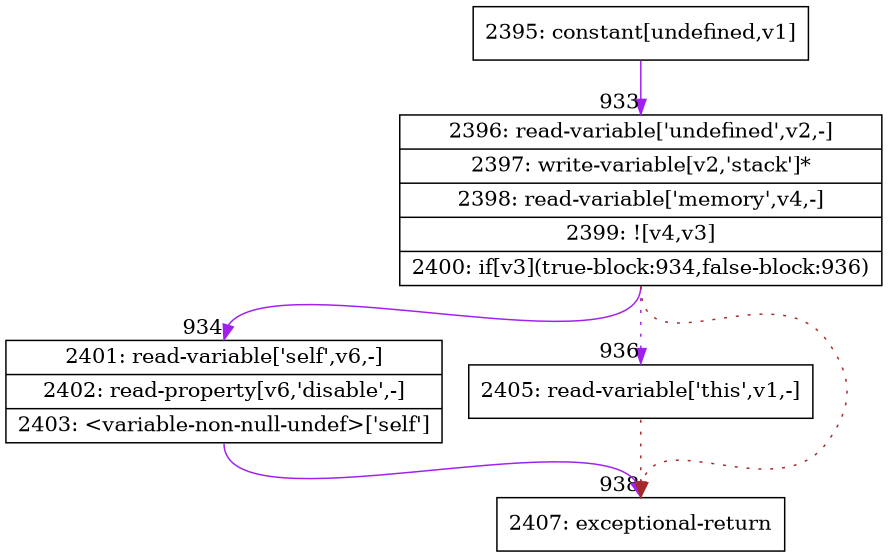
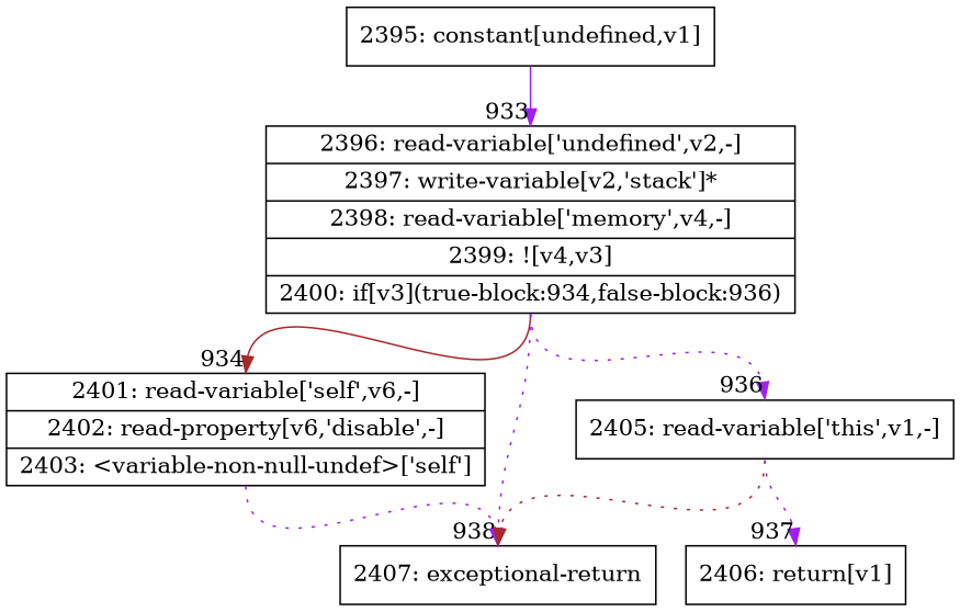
  digraph {
    fontname="DejaVu Serif"
    rankdir=TD
    node [fontname="DejaVu Serif" shape=record]
    edge [color=purple fontname="DejaVu Serif" headport=n style=dotted tailport=s]
    n1 [label="{2395: constant[undefined,v1]}"]
    n2 [label="{2396: read-variable['undefined',v2,-]|2397: write-variable[v2,'stack']*|2398: read-variable['memory',v4,-]|2399: ![v4,v3]|2400: if[v3](true-block:934,false-block:936)}"]
    n3 [label="{2401: read-variable['self',v6,-]|2402: read-property[v6,'disable',-]|2403: \<variable-non-null-undef\>['self']}"]
    n4 [label="{2405: read-variable['this',v1,-]}"]
    n5 [label="{2407: exceptional-return}"]
+   n6 [label="{2406: return[v1]}"]
    n1 -> n2 [headlabel="      933" style=solid]
-   n2 -> n3 [headlabel="      934" style=solid]
+   n2 -> n3 [color=brown headlabel="      934" style=solid]
    n2 -> n4 [headlabel="      936"]
-   n2 -> n5 [color=brown headlabel="      938"]
-   n3 -> n5 [style=solid]
+   n2 -> n5 [headlabel="      938"]
+   n3 -> n5
    n4 -> n5 [color=brown]
+   n4 -> n6 [headlabel="      937"]
  }
